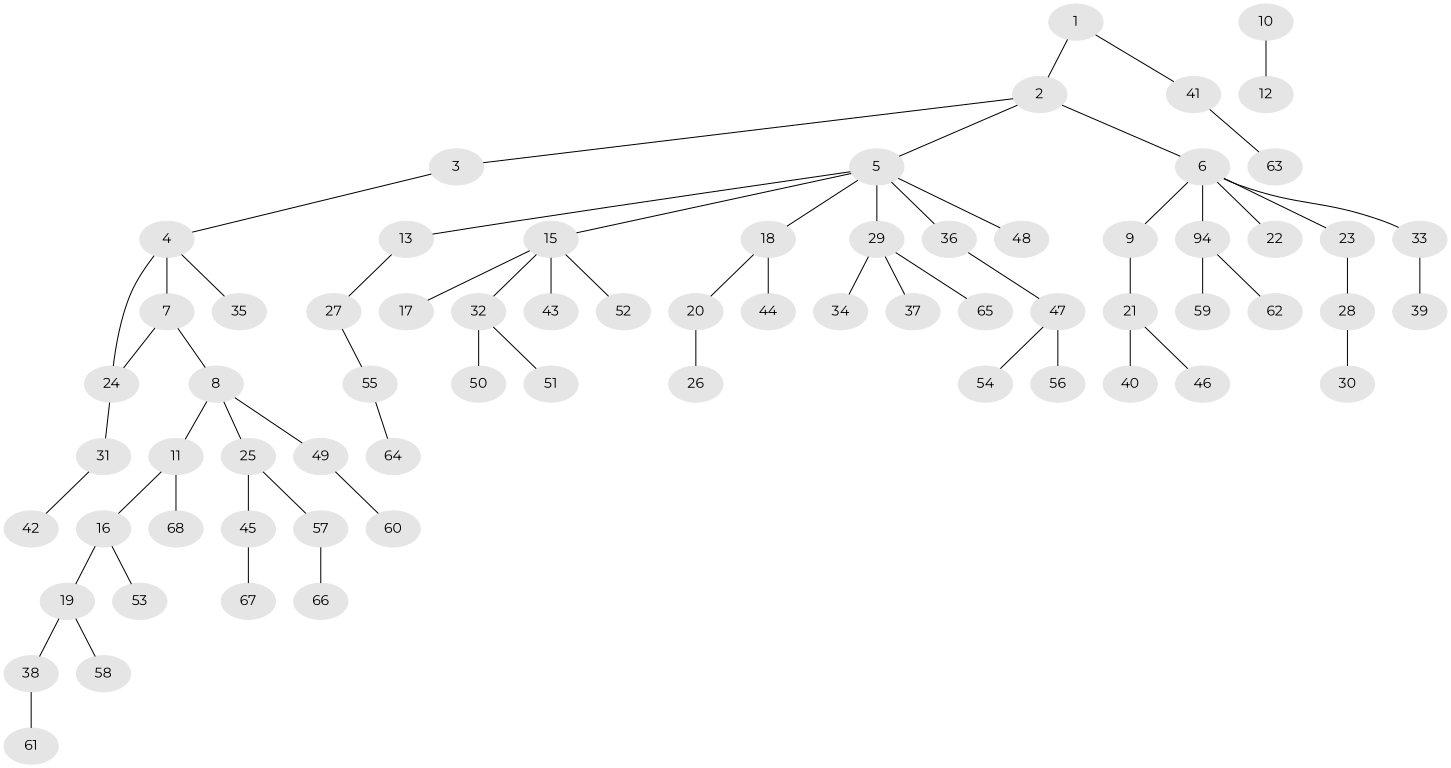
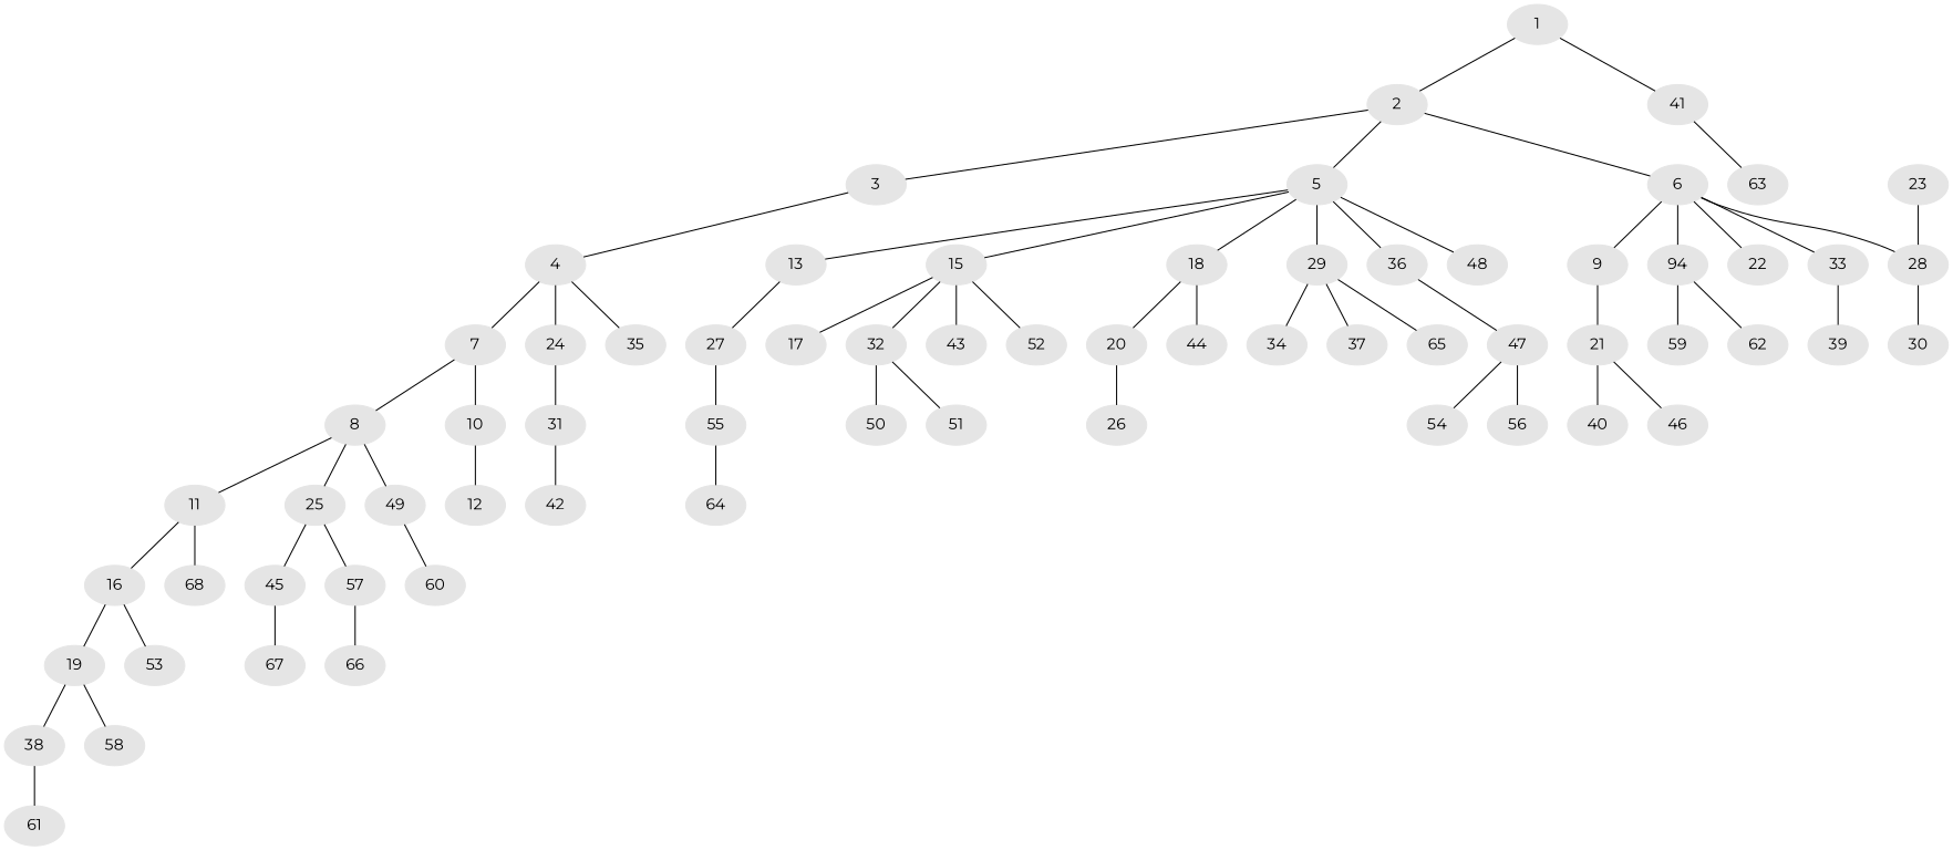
  graph {
    fontname=Montserrat
    node [color=gray90 fontname=Montserrat style=filled]
    edge [fontname=Montserrat weight=1.0]
    1
    2
    41
    3
    5
    6
    63
    4
    13
    15
    18
    29
    36
    48
    9
    n16 [label=94]
    22
    23
    33
    7
    24
    35
    8
    10
    31
    27
    17
    32
    43
    52
    20
    44
    34
    37
    65
    47
    21
    59
    62
    28
    39
    11
    25
    49
    12
    16
    68
    45
    57
    60
    40
    46
    19
    53
    55
    50
    51
    38
    58
    26
    61
    30
    42
    67
    66
    64
    54
    56
    1 -- 2
    1 -- 41
    2 -- 3
    2 -- 5
    2 -- 6
    41 -- 63
    3 -- 4
    5 -- 13
    5 -- 15
    5 -- 18
    5 -- 29
    5 -- 36
    5 -- 48
    6 -- 9
    6 -- n16
    6 -- 22
-   6 -- 23
+   6 -- 28
    6 -- 33
    4 -- 7 [weight=2.0]
    4 -- 24
    4 -- 35
    13 -- 27
    15 -- 17
    15 -- 32
    15 -- 43 [weight=2.0]
    15 -- 52
    18 -- 20
    18 -- 44
    29 -- 34
    29 -- 37
    29 -- 65
    36 -- 47
    9 -- 21 [weight=2.0]
    n16 -- 59
    n16 -- 62
    23 -- 28
    33 -- 39
    7 -- 8
-   7 -- 24 [weight=2.0]
+   7 -- 10 [weight=2.0]
    24 -- 31 [weight=2.0]
    8 -- 11
    8 -- 25
    8 -- 49
    10 -- 12
    31 -- 42
    27 -- 55
    32 -- 50 [weight=2.0]
    32 -- 51
    20 -- 26
    47 -- 54
    47 -- 56
    21 -- 40
    21 -- 46
    28 -- 30
    11 -- 16
    11 -- 68
    25 -- 45
    25 -- 57
    49 -- 60
    16 -- 19
    16 -- 53
    45 -- 67
    57 -- 66
    19 -- 38
    19 -- 58
    55 -- 64
    38 -- 61
  }
